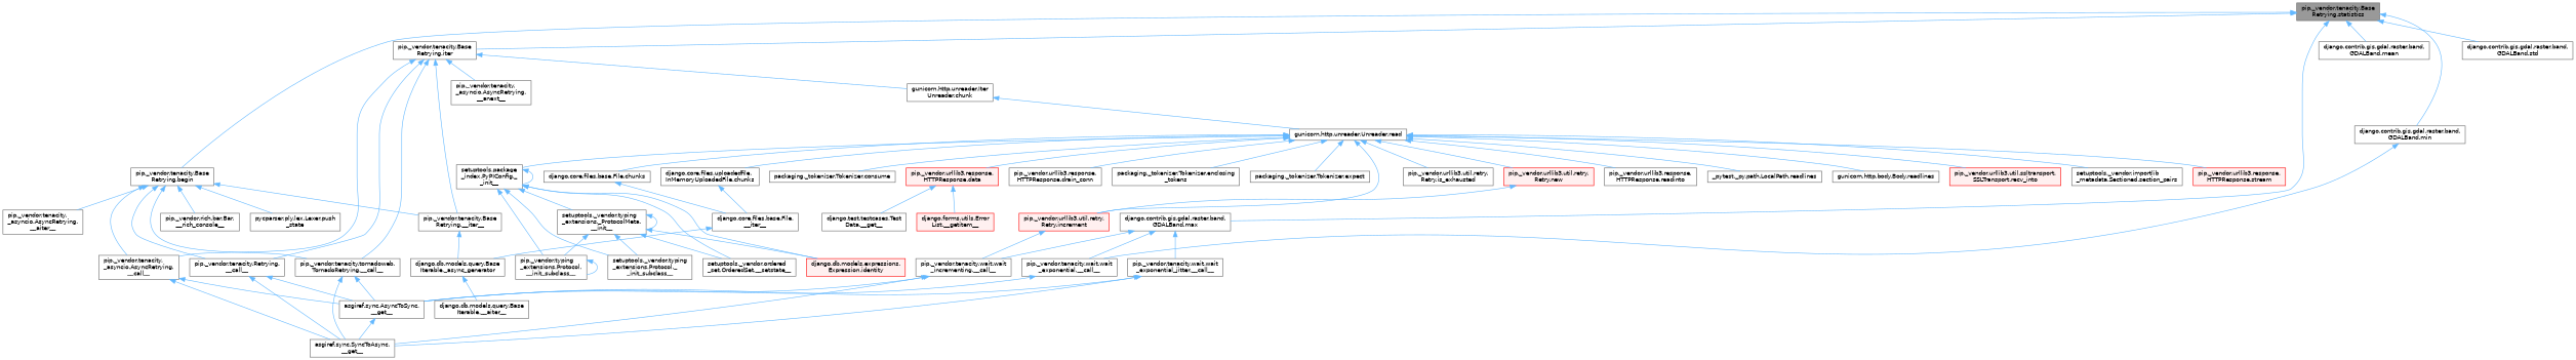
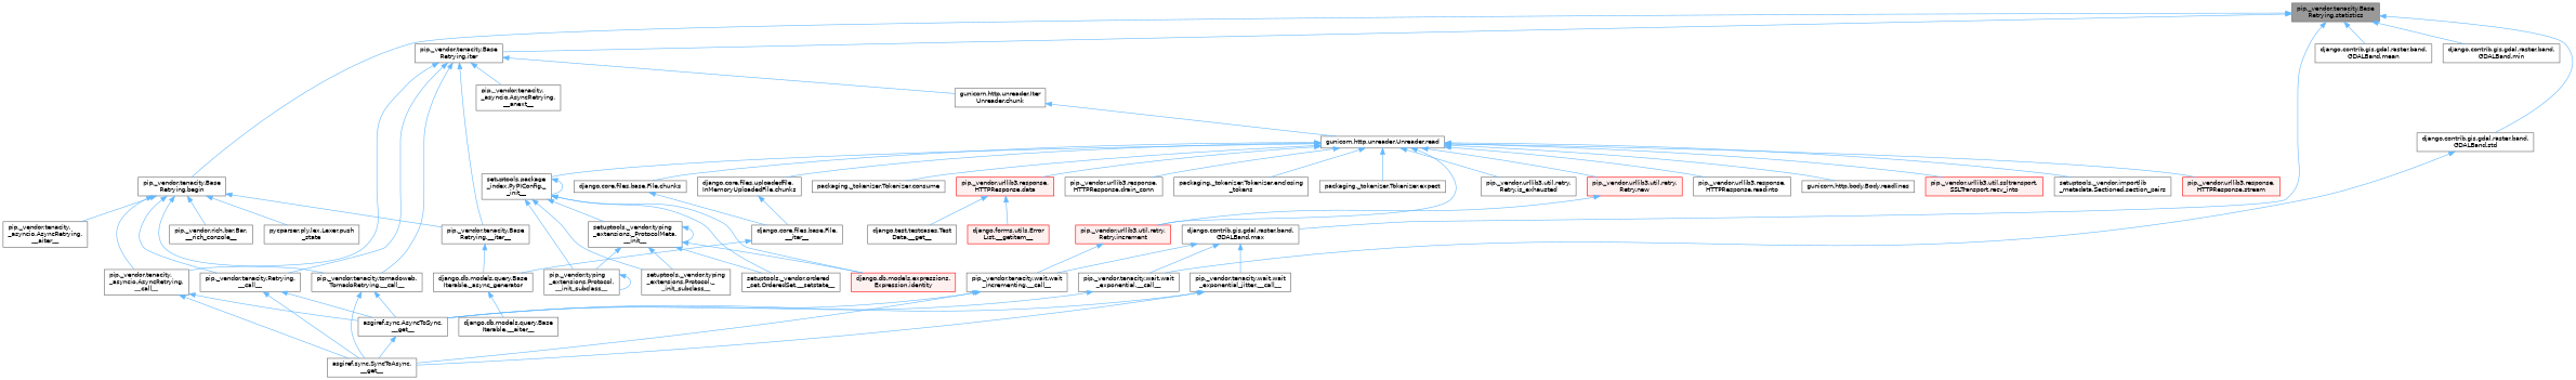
  digraph {
    rankdir=TB
    node [color=grey40 fillcolor=white fontname=Helvetica fontsize=10 shape=box style=filled]
    edge [color=steelblue1 dir=back fontname=Helvetica fontsize=10 labelfontname=Helvetica labelfontsize=10 style=solid]
    n1 [color=gray40 fillcolor=grey60 fontcolor=black height=0.2 label="pip._vendor.tenacity.Base\lRetrying.statistics" width=0.4]
    n2 [height=0.2 label="pip._vendor.tenacity.Base\lRetrying.begin" width=0.4]
    n3 [height=0.2 label="pip._vendor.tenacity.Base\lRetrying.iter" width=0.4]
    n4 [height=0.2 label="django.contrib.gis.gdal.raster.band.\lGDALBand.max" width=0.4]
    n5 [height=0.2 label="django.contrib.gis.gdal.raster.band.\lGDALBand.mean" width=0.4]
    n6 [height=0.2 label="django.contrib.gis.gdal.raster.band.\lGDALBand.min" width=0.4]
    n7 [height=0.2 label="django.contrib.gis.gdal.raster.band.\lGDALBand.std" width=0.4]
    n8 [height=0.2 label="pip._vendor.tenacity.\l_asyncio.AsyncRetrying.\l__aiter__" width=0.4]
    n9 [height=0.2 label="pip._vendor.tenacity.\l_asyncio.AsyncRetrying.\l__call__" width=0.4]
    n10 [height=0.2 label="pip._vendor.tenacity.Retrying.\l__call__" width=0.4]
    n11 [height=0.2 label="pip._vendor.tenacity.tornadoweb.\lTornadoRetrying.__call__" width=0.4]
    n12 [height=0.2 label="pip._vendor.tenacity.Base\lRetrying.__iter__" width=0.4]
    n13 [height=0.2 label="pip._vendor.rich.bar.Bar.\l__rich_console__" width=0.4]
    n14 [height=0.2 label="pycparser.ply.lex.Lexer.push\l_state" width=0.4]
    n15 [height=0.2 label="pip._vendor.tenacity.\l_asyncio.AsyncRetrying.\l__anext__" width=0.4]
    n16 [height=0.2 label="gunicorn.http.unreader.Iter\lUnreader.chunk" width=0.4]
    n17 [height=0.2 label="pip._vendor.tenacity.wait.wait\l_incrementing.__call__" width=0.4]
    n18 [height=0.2 label="pip._vendor.tenacity.wait.wait\l_exponential.__call__" width=0.4]
    n19 [height=0.2 label="pip._vendor.tenacity.wait.wait\l_exponential_jitter.__call__" width=0.4]
    n20 [height=0.2 label="asgiref.sync.AsyncToSync.\l__get__" width=0.4]
    n21 [height=0.2 label="asgiref.sync.SyncToAsync.\l__get__" width=0.4]
    n22 [height=0.2 label="django.db.models.query.Base\lIterable._async_generator" width=0.4]
    n23 [height=0.2 label="django.db.models.query.Base\lIterable.__aiter__" width=0.4]
    n24 [height=0.2 label="gunicorn.http.unreader.Unreader.read" width=0.4]
    n25 [height=0.2 label="setuptools.package\l_index.PyPIConfig._\l_init__" width=0.4]
    n26 [height=0.2 label="django.core.files.base.File.chunks" width=0.4]
    n27 [height=0.2 label="django.core.files.uploadedfile.\lInMemoryUploadedFile.chunks" width=0.4]
    n28 [height=0.2 label="packaging._tokenizer.Tokenizer.consume" width=0.4]
    n29 [color=red fillcolor="#FFF0F0" height=0.2 label="pip._vendor.urllib3.response.\lHTTPResponse.data" width=0.4]
    n30 [height=0.2 label="pip._vendor.urllib3.response.\lHTTPResponse.drain_conn" width=0.4]
    n31 [height=0.2 label="packaging._tokenizer.Tokenizer.enclosing\l_tokens" width=0.4]
    n32 [height=0.2 label="packaging._tokenizer.Tokenizer.expect" width=0.4]
    n33 [color=red fillcolor="#FFF0F0" height=0.2 label="pip._vendor.urllib3.util.retry.\lRetry.increment" width=0.4]
    n34 [height=0.2 label="pip._vendor.urllib3.util.retry.\lRetry.is_exhausted" width=0.4]
    n35 [color=red fillcolor="#FFF0F0" height=0.2 label="pip._vendor.urllib3.util.retry.\lRetry.new" width=0.4]
    n36 [height=0.2 label="pip._vendor.urllib3.response.\lHTTPResponse.readinto" width=0.4]
-   n37 [height=0.2 label="_pytest._py.path.LocalPath.readlines" width=0.4]
    n38 [height=0.2 label="gunicorn.http.body.Body.readlines" width=0.4]
    n39 [color=red fillcolor="#FFF0F0" height=0.2 label="pip._vendor.urllib3.util.ssltransport.\lSSLTransport.recv_into" width=0.4]
    n40 [height=0.2 label="setuptools._vendor.importlib\l_metadata.Sectioned.section_pairs" width=0.4]
    n41 [color=red fillcolor="#FFF0F0" height=0.2 label="pip._vendor.urllib3.response.\lHTTPResponse.stream" width=0.4]
    n42 [height=0.2 label="setuptools._vendor.typing\l_extensions._ProtocolMeta.\l__init__" width=0.4]
    n43 [height=0.2 label="pip._vendor.typing\l_extensions.Protocol.\l__init_subclass__" width=0.4]
    n44 [height=0.2 label="setuptools._vendor.typing\l_extensions.Protocol._\l_init_subclass__" width=0.4]
    n45 [height=0.2 label="setuptools._vendor.ordered\l_set.OrderedSet.__setstate__" width=0.4]
    n46 [color=red fillcolor="#FFF0F0" height=0.2 label="django.db.models.expressions.\lExpression.identity" width=0.4]
    n47 [height=0.2 label="django.core.files.base.File.\l__iter__" width=0.4]
    n48 [height=0.2 label="django.test.testcases.Test\lData.__get__" width=0.4]
    n49 [color=red fillcolor="#FFF0F0" height=0.2 label="django.forms.utils.Error\lList.__getitem__" width=0.4]
    n1 -> n2
    n1 -> n3
    n1 -> n4
    n1 -> n5
    n1 -> n6
    n1 -> n7
    n2 -> n8
    n2 -> n9
    n2 -> n10
    n2 -> n11
    n2 -> n12
    n2 -> n13
    n2 -> n14
    n3 -> n9
    n3 -> n10
    n3 -> n11
    n3 -> n12
    n3 -> n15
    n3 -> n16
    n4 -> n17
    n4 -> n18
    n4 -> n19
-   n6 -> n18
+   n7 -> n18
    n9 -> n20
    n9 -> n21
    n10 -> n20
    n10 -> n21
    n11 -> n20
    n11 -> n21
    n12 -> n22
    n16 -> n24
    n17 -> n20
    n17 -> n21
    n18 -> n20
    n19 -> n20
    n19 -> n21
    n20 -> n21
    n22 -> n23
    n24 -> n25
    n24 -> n26
    n24 -> n27
    n24 -> n28
    n24 -> n29
    n24 -> n30
    n24 -> n31
    n24 -> n32
    n24 -> n33
    n24 -> n34
    n24 -> n35
    n24 -> n36
-   n24 -> n37
    n24 -> n38
    n24 -> n39
    n24 -> n40
    n24 -> n41
    n25 -> n25
    n25 -> n42
    n25 -> n43
    n25 -> n44
    n25 -> n45
    n25 -> n46
    n26 -> n47
    n27 -> n47
    n29 -> n48
    n29 -> n49
    n33 -> n17
    n35 -> n33
    n42 -> n42
    n42 -> n43
    n42 -> n44
    n42 -> n45
    n42 -> n46
    n43 -> n43
    n47 -> n22
  }
